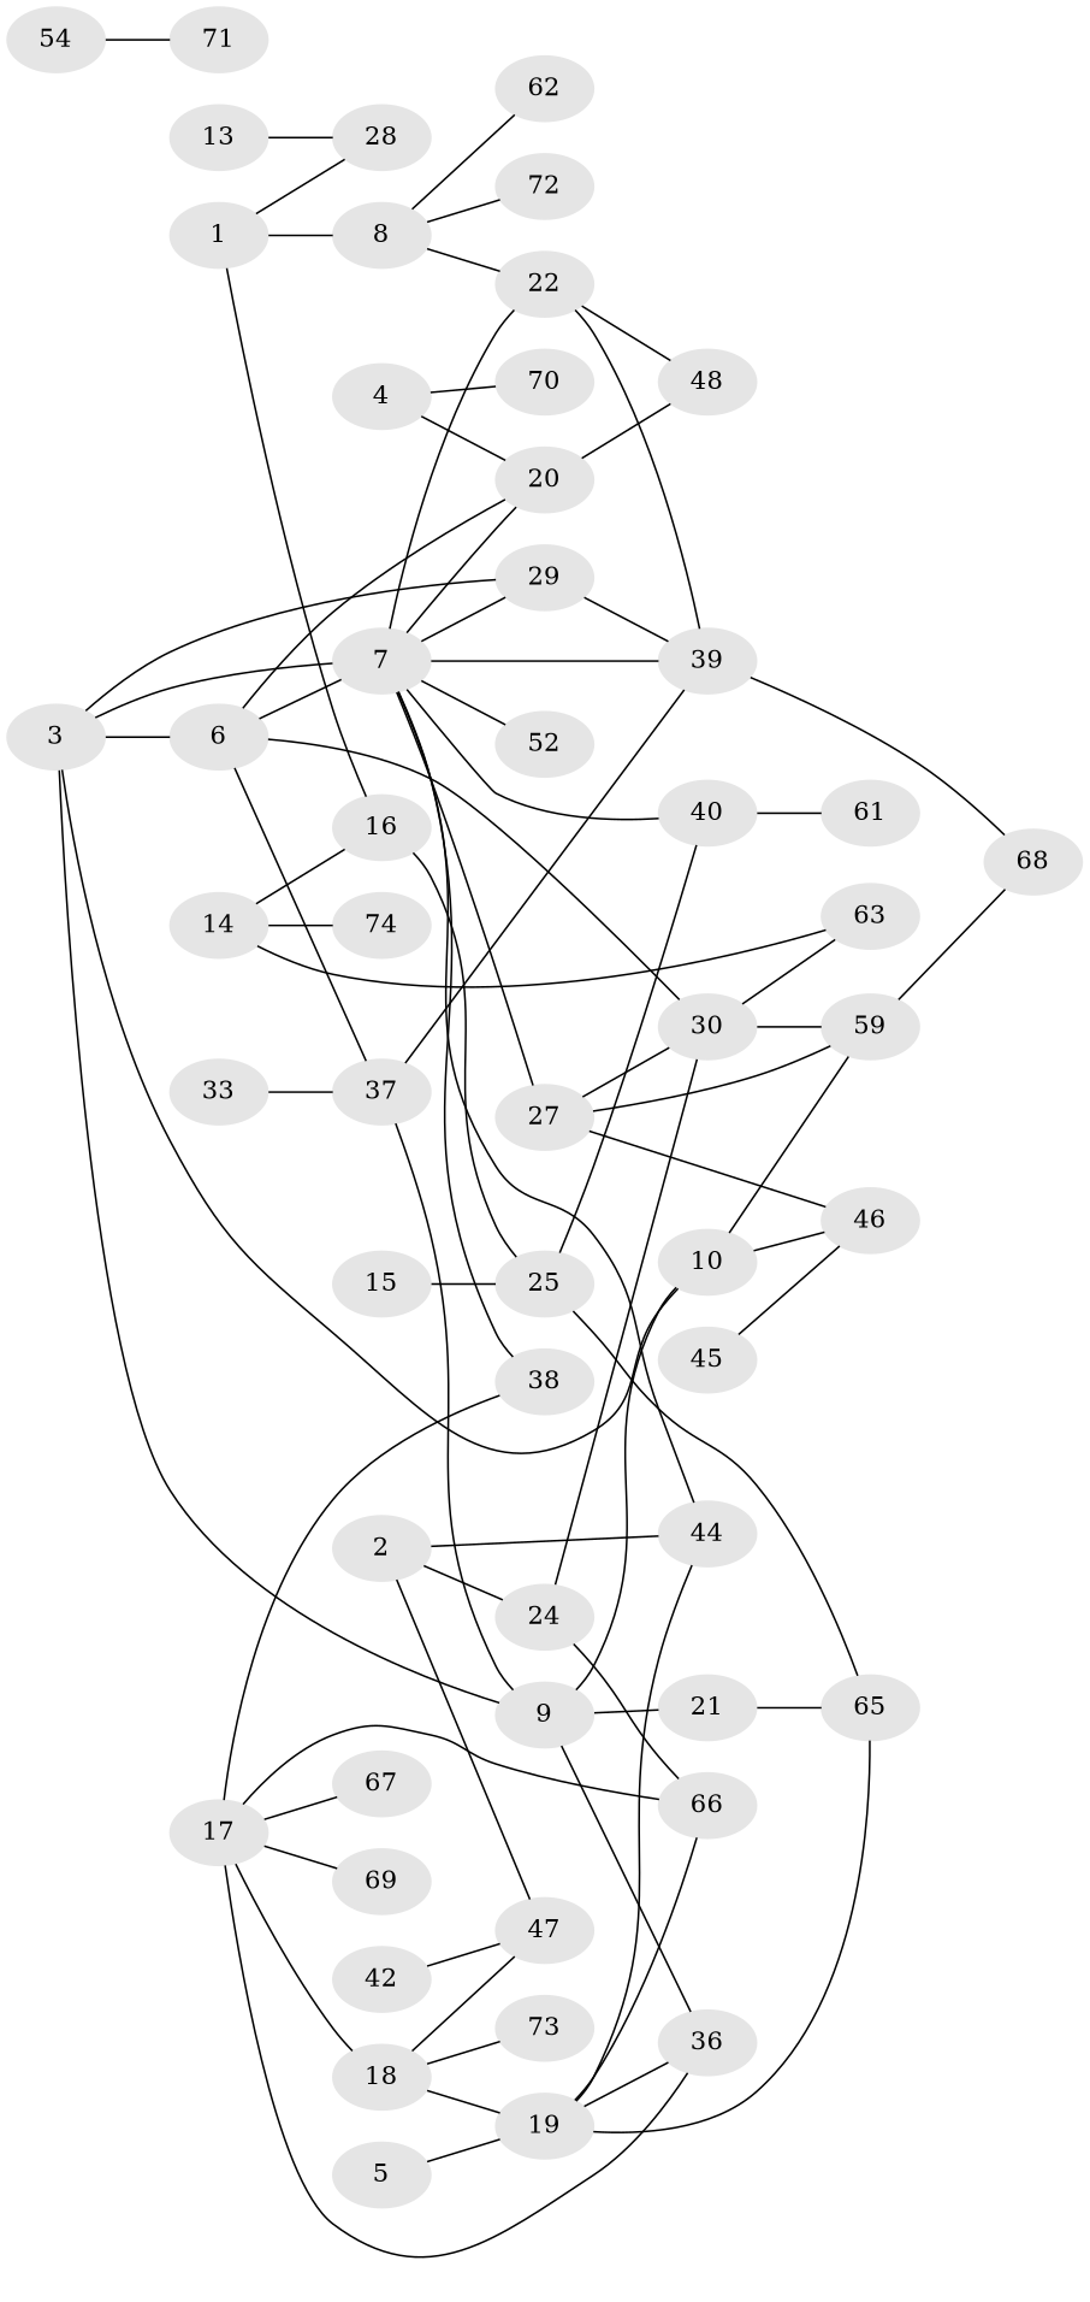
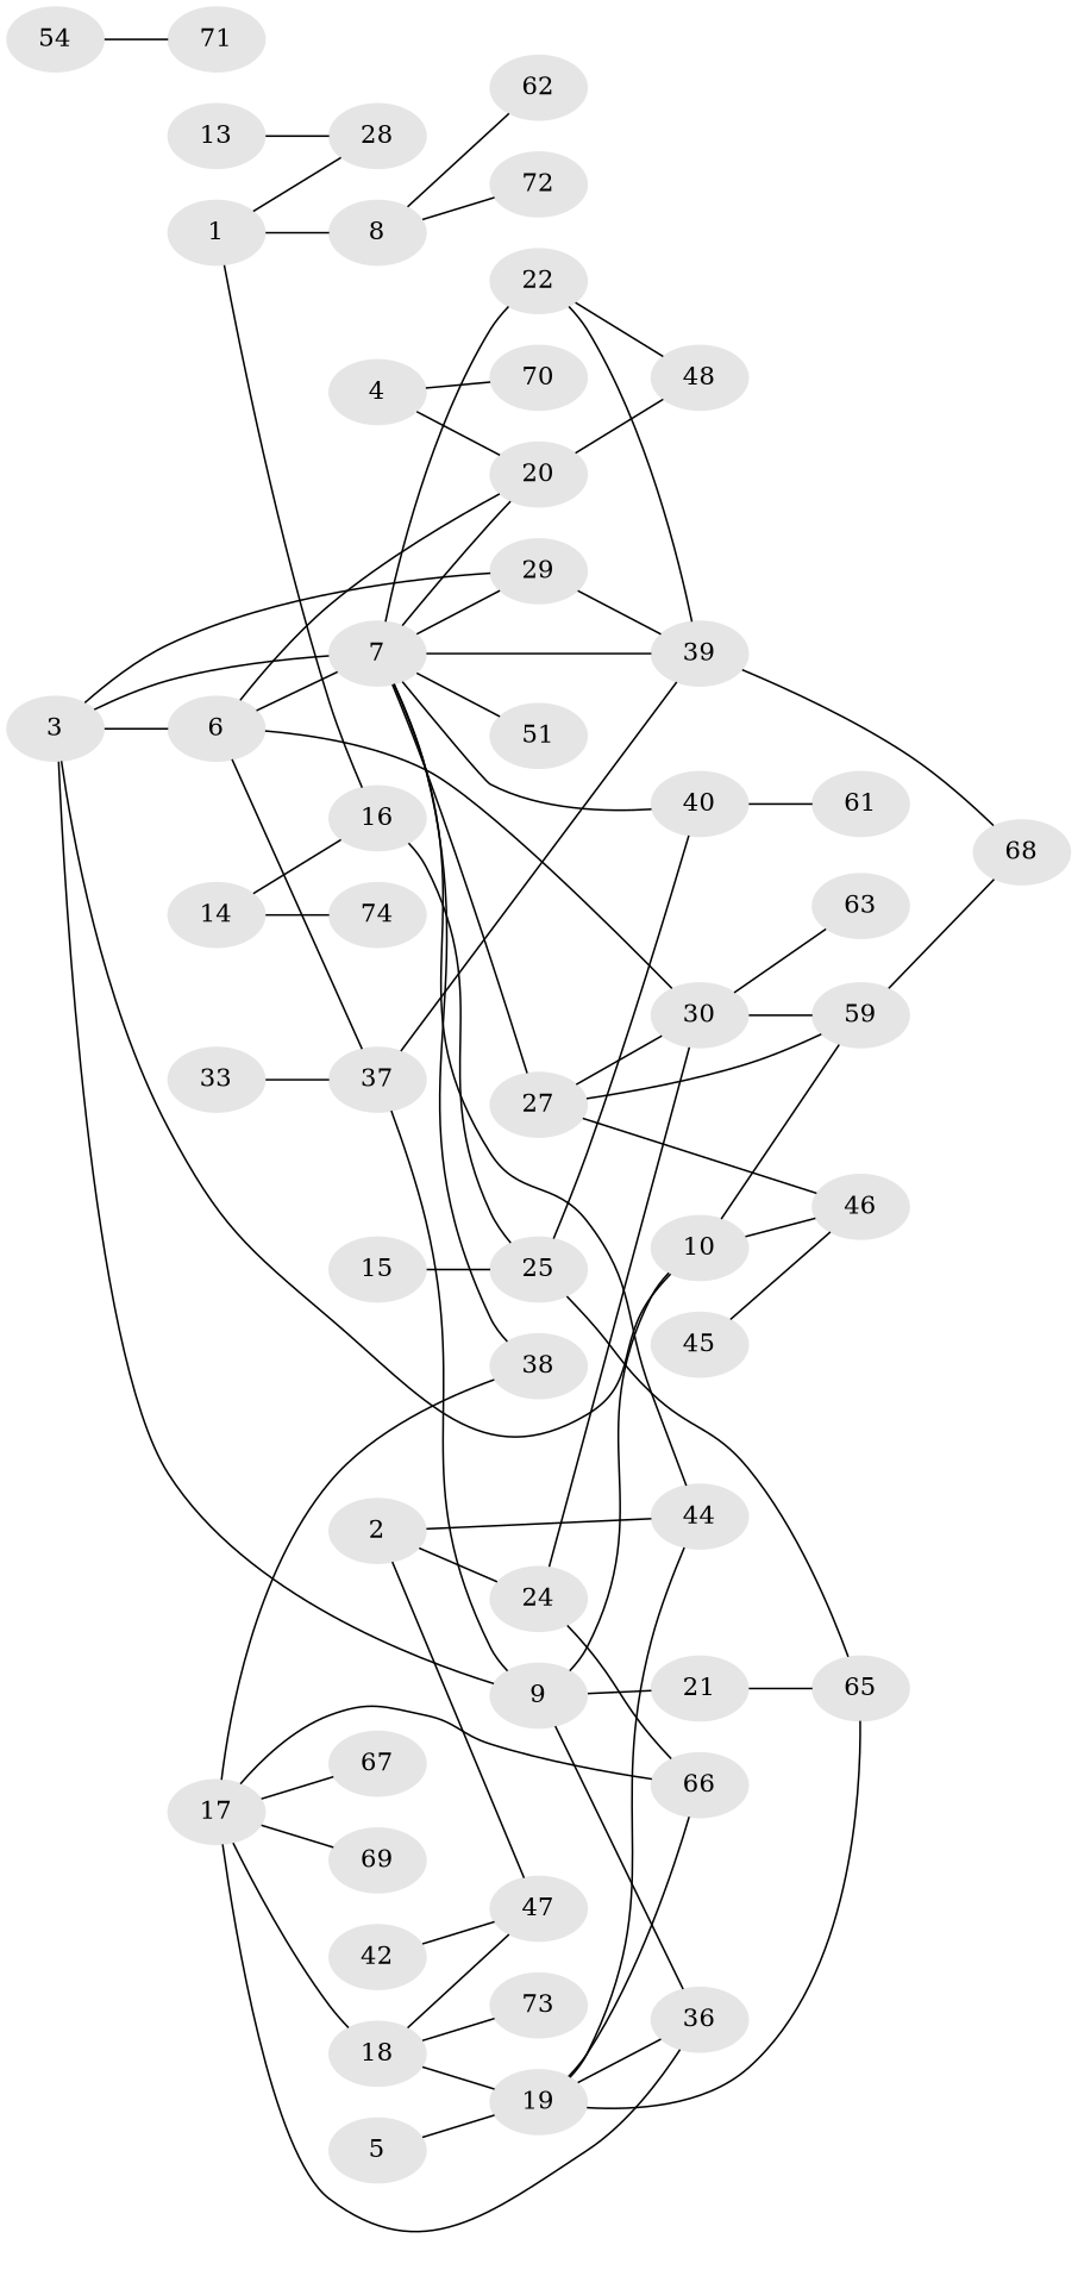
  graph {
    rankdir=LR
    node [color=gray90 style=filled]
    edge [weight=1.0]
    1
    8
    16
    28
    22
    62
    72
    25
    2
    24
    44
    47
    30
    66
    3
    6
    7
    9
    10
    29
    20
    37
    27
    38
    39
    40
-   51 [label=52]
+   51
    21
    36
    46
    59
    65
    4
    70
    48
    5
    19
    63
    68
    61
    14
    74
    13
    15
    17
    18
    67
    69
    73
    33
    42
    45
    54
    71
    1 -- 8
    1 -- 16
    1 -- 28
-   8 -- 22
    8 -- 62
    8 -- 72
    16 -- 25
    22 -- 39
    22 -- 48
    25 -- 40
    25 -- 65
    2 -- 24
    2 -- 44
    2 -- 47
    24 -- 30
    24 -- 66
    30 -- 59 [weight=2.0]
    30 -- 63
    3 -- 6
    3 -- 7
    3 -- 9
    3 -- 10
    3 -- 29
    6 -- 30
    6 -- 7
    6 -- 20 [weight=3.0]
    6 -- 37
    7 -- 22
    7 -- 44
    7 -- 29
    7 -- 20 [weight=2.0]
    7 -- 27
    7 -- 38
    7 -- 39
    7 -- 40
    7 -- 51
    9 -- 10
    9 -- 21
    9 -- 36
    10 -- 46
    10 -- 59
    29 -- 39
    20 -- 48
    37 -- 9
    37 -- 39
    27 -- 30
    27 -- 46 [weight=2.0]
    27 -- 59
    39 -- 68
    40 -- 61
    21 -- 65
    59 -- 68
    4 -- 20
    4 -- 70
    5 -- 19 [weight=2.0]
    19 -- 44
    19 -- 66
    19 -- 36
    19 -- 65
    14 -- 16
-   14 -- 63
    14 -- 74
    13 -- 28
    15 -- 25
    17 -- 66
    17 -- 38
    17 -- 36
    17 -- 18
    17 -- 67
    17 -- 69
    18 -- 47
    18 -- 19
    18 -- 73
    33 -- 37
    42 -- 47
    45 -- 46
    54 -- 71
  }
